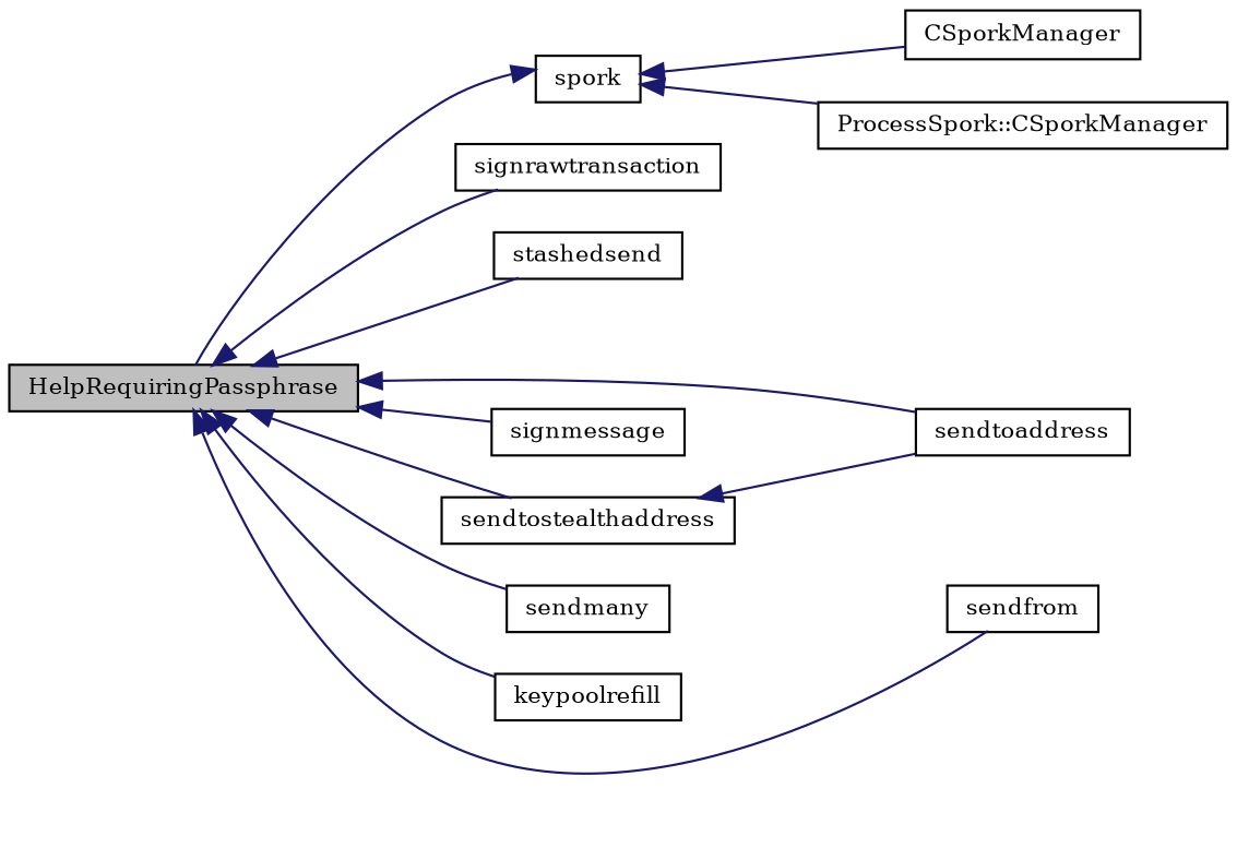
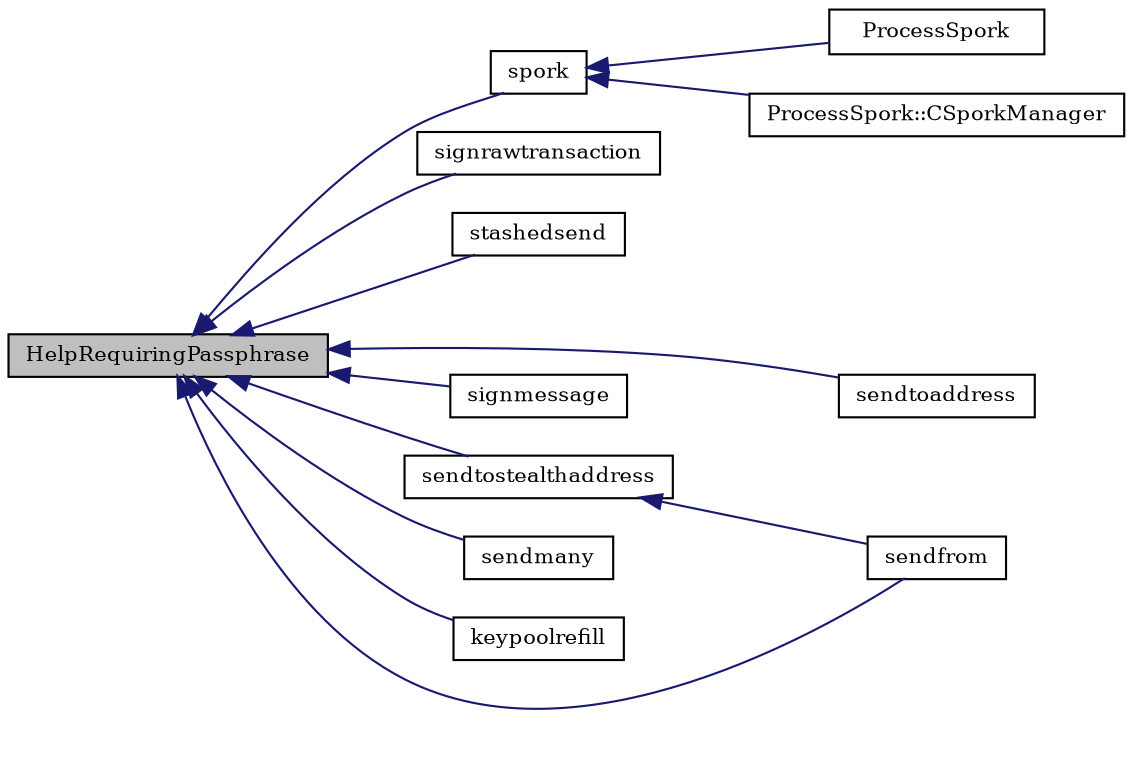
  digraph {
    fontname="DejaVu Serif"
    rankdir=LR
    node [color=black fillcolor=white fontname="DejaVu Serif" fontsize=10 shape=record style=filled]
    edge [color=midnightblue dir=back fontname="DejaVu Serif" fontsize=10 labelfontname=Helvetica labelfontsize=10 style=solid]
    n1 [fillcolor=grey75 fontcolor=black height=0.2 label=HelpRequiringPassphrase width=0.4]
    n2 [height=0.2 label=spork width=0.4]
    n3 [height=0.2 label=signrawtransaction width=0.4]
    n4 [height=0.2 label=stashedsend width=0.4]
    n5 [height=0.2 label=sendtoaddress width=0.4]
    n6 [height=0.2 label=signmessage width=0.4]
    n7 [height=0.2 label=sendfrom width=0.4]
    n8 [height=0.2 label=sendmany width=0.4]
    n9 [height=0.2 label=keypoolrefill width=0.4]
    n10 [height=0.2 label=sendtostealthaddress width=0.4]
-   n11 [height=0.2 label=CSporkManager width=0.4]
+   n11 [height=0.2 label=ProcessSpork width=0.4]
    n12 [height=0.2 label="ProcessSpork::CSporkManager" width=0.4]
-   n2 -> n1
+   n1 -> n2
    n1 -> n3
    n1 -> n4
    n1 -> n5
    n1 -> n6
    n1 -> n7
    n1 -> n8
    n1 -> n9
    n1 -> n10
    n2 -> n11
    n2 -> n12
-   n10 -> n5
+   n10 -> n7
  }
